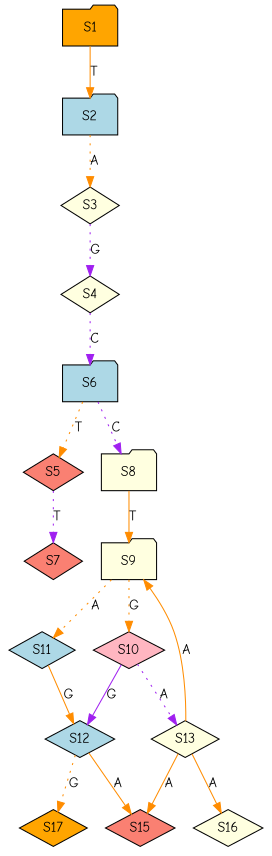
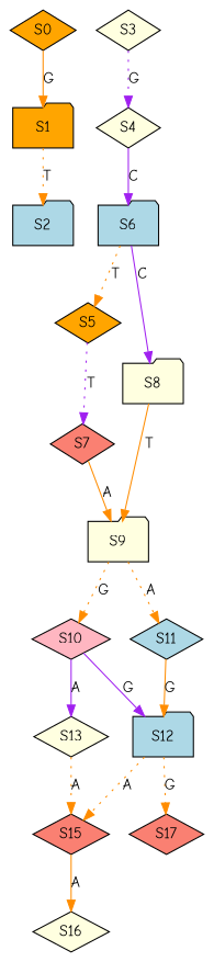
  strict digraph {
    fontname="Comic Neue"
    node [fillcolor=lightyellow fontname="Comic Neue" shape=diamond style=filled]
    edge [color=darkorange fontname="Comic Neue" style=dotted]
+   S0 [fillcolor=orange]
    S1 [fillcolor=orange shape=folder]
    S2 [fillcolor=lightblue shape=folder]
    S3
    S4
    S6 [fillcolor=lightblue shape=folder]
-   S5 [fillcolor=salmon]
+   S5 [fillcolor=orange]
    S7 [fillcolor=salmon]
    S8 [shape=folder]
    S9 [shape=folder]
    S10 [fillcolor=lightpink]
    S11 [fillcolor=lightblue]
-   S12 [fillcolor=lightblue]
+   S12 [fillcolor=lightblue shape=folder]
    S13
    S15 [fillcolor=salmon]
-   S17 [fillcolor=orange]
+   S17 [fillcolor=salmon]
    S16
-   S1 -> S2 [label=T style=solid]
-   S2 -> S3 [label=A]
+   S0 -> S1 [label=G style=solid]
+   S1 -> S2 [label=T]
    S3 -> S4 [color=purple label=G]
-   S4 -> S6 [color=purple label=C]
+   S4 -> S6 [color=purple label=C style=solid]
    S6 -> S5 [label=T]
-   S6 -> S8 [color=purple label=C]
+   S6 -> S8 [color=purple label=C style=solid]
    S5 -> S7 [color=purple label=T]
-   S13 -> S9 [label=A style=solid]
+   S7 -> S9 [label=A style=solid]
    S8 -> S9 [label=T style=solid]
    S9 -> S10 [label=G]
    S9 -> S11 [label=A]
    S10 -> S12 [color=purple label=G style=solid]
-   S10 -> S13 [color=purple label=A]
+   S10 -> S13 [color=purple label=A style=solid]
    S11 -> S12 [label=G style=solid]
-   S12 -> S15 [label=A style=solid]
+   S12 -> S15 [label=A]
    S12 -> S17 [label=G]
-   S13 -> S15 [label=A style=solid]
-   S13 -> S16 [label=A style=solid]
+   S13 -> S15 [label=A]
+   S15 -> S16 [label=A style=solid]
  }
